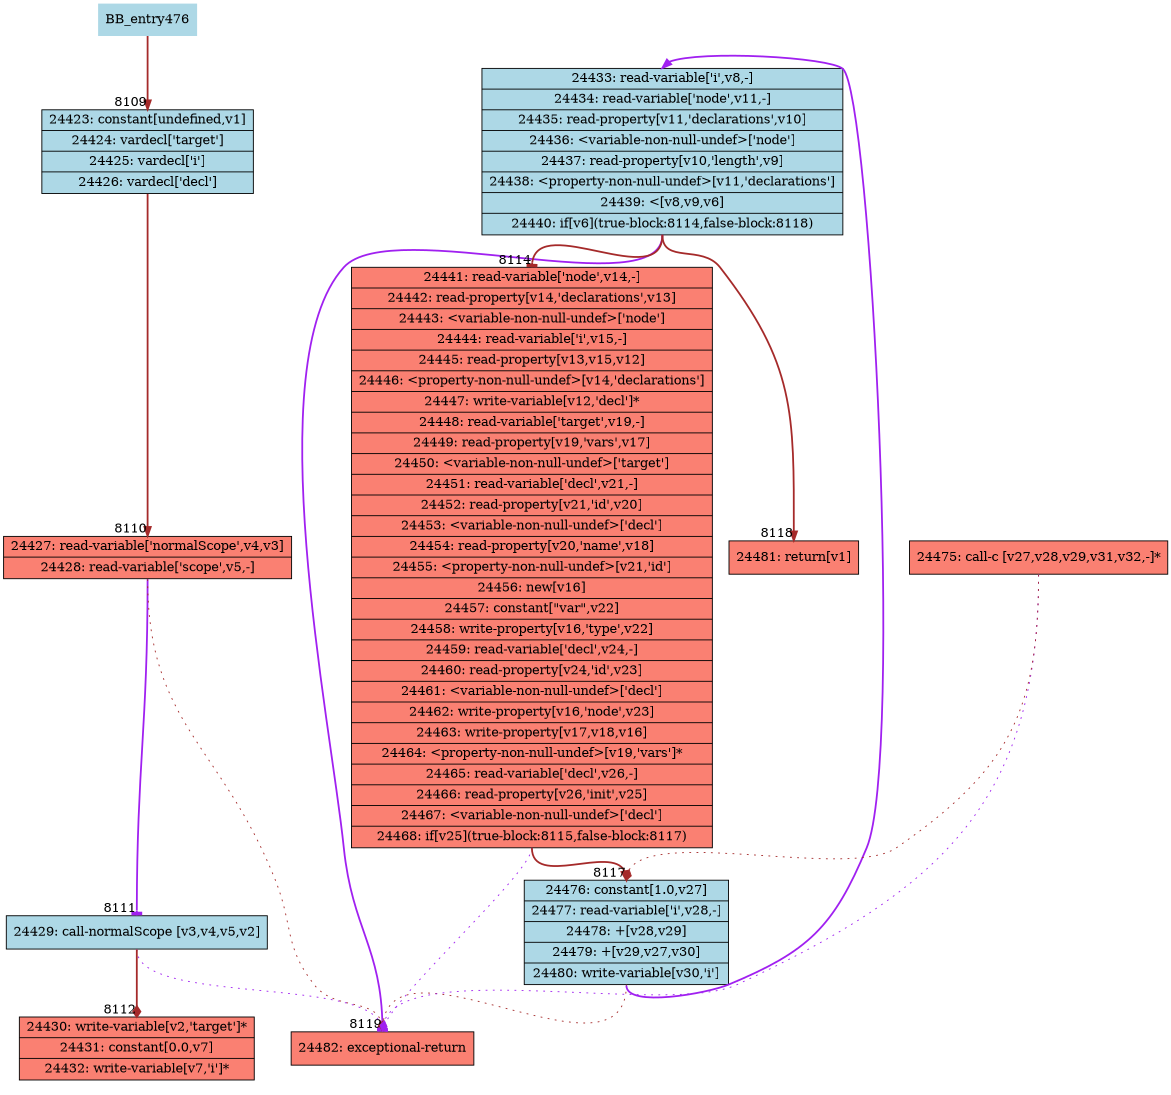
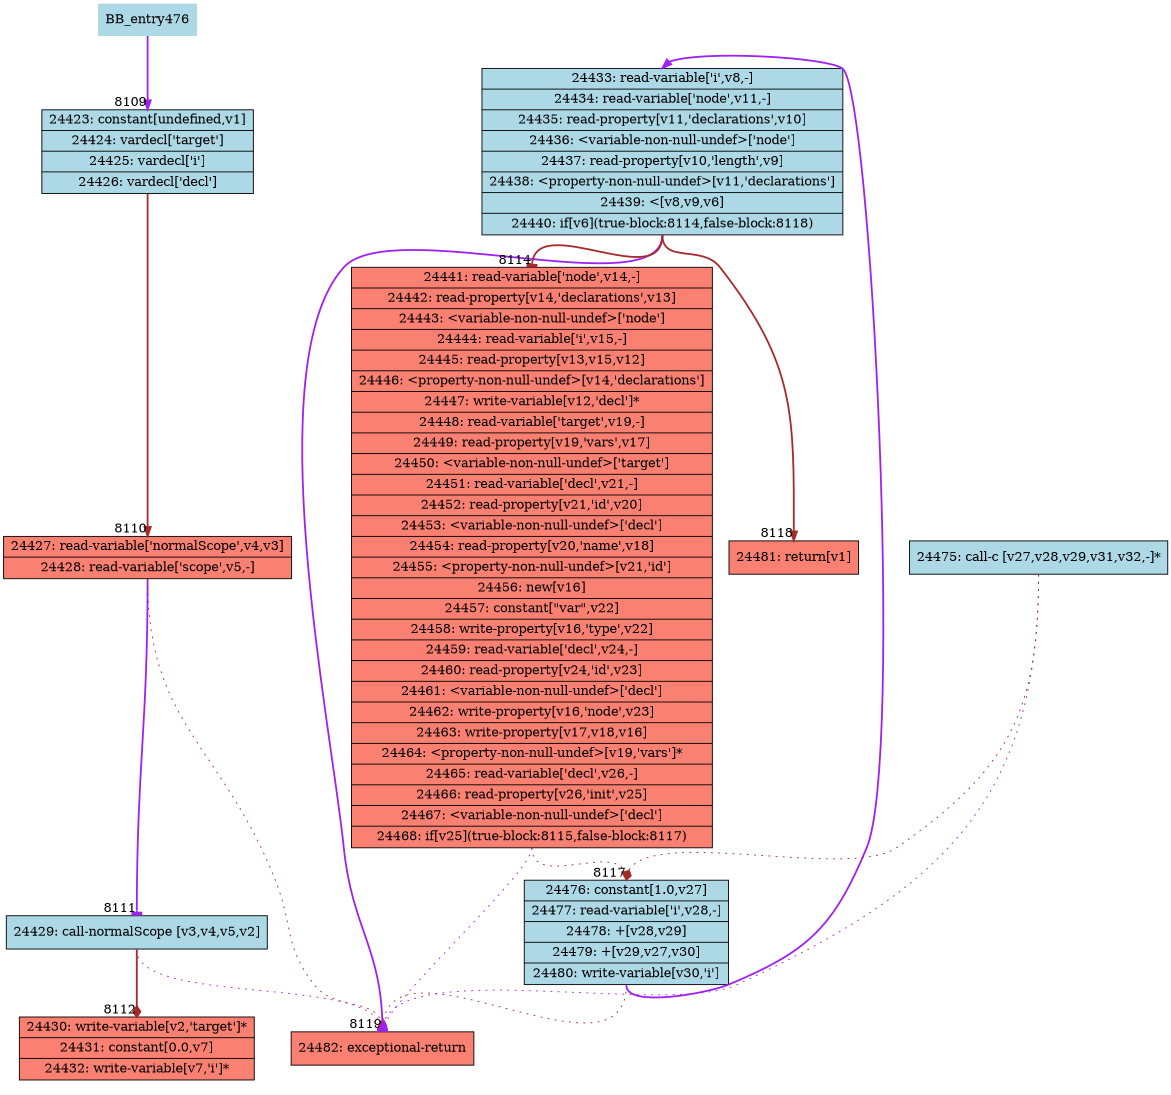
  digraph {
    rankdir=TD
    node [fillcolor=salmon shape=record style=filled]
    edge [arrowhead=normal color=brown headport=n style=bold tailport=s]
    n1 [fillcolor=lightblue label=BB_entry476 shape=none]
    n2 [fillcolor=lightblue label="{24423: constant[undefined,v1]|24424: vardecl['target']|24425: vardecl['i']|24426: vardecl['decl']}"]
    n3 [label="{24427: read-variable['normalScope',v4,v3]|24428: read-variable['scope',v5,-]}"]
    n4 [fillcolor=lightblue label="{24429: call-normalScope [v3,v4,v5,v2]}"]
    n5 [label="{24482: exceptional-return}"]
    n6 [label="{24430: write-variable[v2,'target']*|24431: constant[0.0,v7]|24432: write-variable[v7,'i']*}"]
    n7 [fillcolor=lightblue label="{24433: read-variable['i',v8,-]|24434: read-variable['node',v11,-]|24435: read-property[v11,'declarations',v10]|24436: \<variable-non-null-undef\>['node']|24437: read-property[v10,'length',v9]|24438: \<property-non-null-undef\>[v11,'declarations']|24439: \<[v8,v9,v6]|24440: if[v6](true-block:8114,false-block:8118)}"]
    n8 [label="{24441: read-variable['node',v14,-]|24442: read-property[v14,'declarations',v13]|24443: \<variable-non-null-undef\>['node']|24444: read-variable['i',v15,-]|24445: read-property[v13,v15,v12]|24446: \<property-non-null-undef\>[v14,'declarations']|24447: write-variable[v12,'decl']*|24448: read-variable['target',v19,-]|24449: read-property[v19,'vars',v17]|24450: \<variable-non-null-undef\>['target']|24451: read-variable['decl',v21,-]|24452: read-property[v21,'id',v20]|24453: \<variable-non-null-undef\>['decl']|24454: read-property[v20,'name',v18]|24455: \<property-non-null-undef\>[v21,'id']|24456: new[v16]|24457: constant[\"var\",v22]|24458: write-property[v16,'type',v22]|24459: read-variable['decl',v24,-]|24460: read-property[v24,'id',v23]|24461: \<variable-non-null-undef\>['decl']|24462: write-property[v16,'node',v23]|24463: write-property[v17,v18,v16]|24464: \<property-non-null-undef\>[v19,'vars']*|24465: read-variable['decl',v26,-]|24466: read-property[v26,'init',v25]|24467: \<variable-non-null-undef\>['decl']|24468: if[v25](true-block:8115,false-block:8117)}"]
    n9 [label="{24481: return[v1]}"]
    n10 [fillcolor=lightblue label="{24476: constant[1.0,v27]|24477: read-variable['i',v28,-]|24478: +[v28,v29]|24479: +[v29,v27,v30]|24480: write-variable[v30,'i']}"]
-   n11 [label="{24475: call-c [v27,v28,v29,v31,v32,-]*}"]
-   n1 -> n2 [headlabel="    8109"]
+   n11 [fillcolor=lightblue label="{24475: call-c [v27,v28,v29,v31,v32,-]*}"]
+   n1 -> n2 [color=purple headlabel="    8109"]
    n2 -> n3 [headlabel="      8110"]
    n3 -> n4 [arrowhead=tee color=purple headlabel="      8111"]
    n3 -> n5 [arrowhead=diamond headlabel="      8119" style=dotted]
    n4 -> n5 [arrowhead=tee color=purple style=dotted]
    n4 -> n6 [arrowhead=diamond headlabel="      8112"]
    n7 -> n5 [arrowhead=tee color=purple]
    n7 -> n8 [arrowhead=tee headlabel="      8114"]
    n7 -> n9 [headlabel="      8118"]
    n8 -> n5 [arrowhead=tee color=purple style=dotted]
-   n8 -> n10 [headlabel="      8117"]
+   n8 -> n10 [headlabel="      8117" style=dotted]
    n10 -> n5 [arrowhead=diamond style=dotted]
    n10 -> n7 [color=purple]
    n11 -> n5 [arrowhead=diamond color=purple style=dotted]
    n11 -> n10 [arrowhead=diamond style=dotted]
  }
